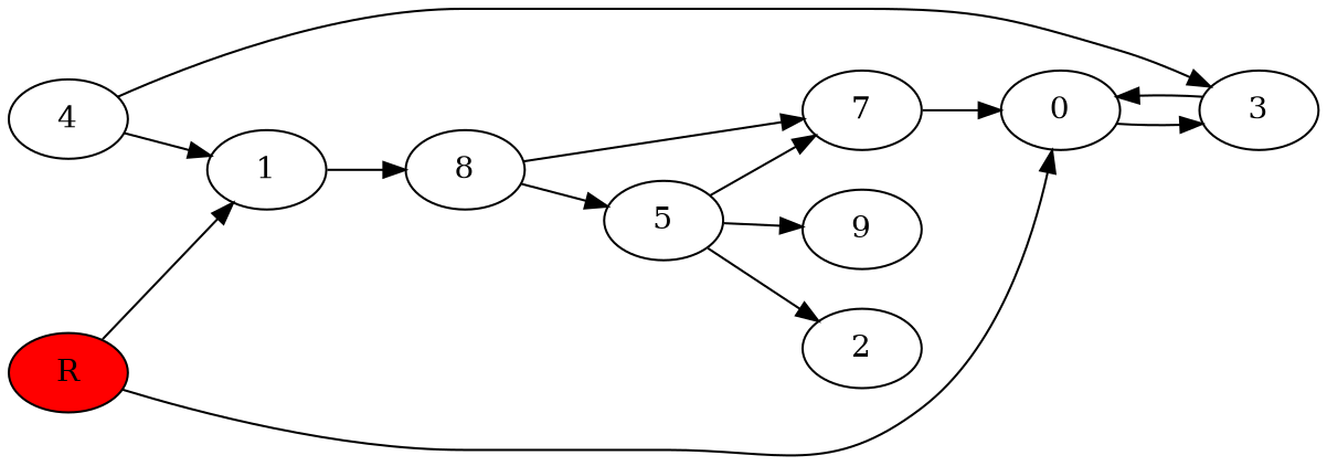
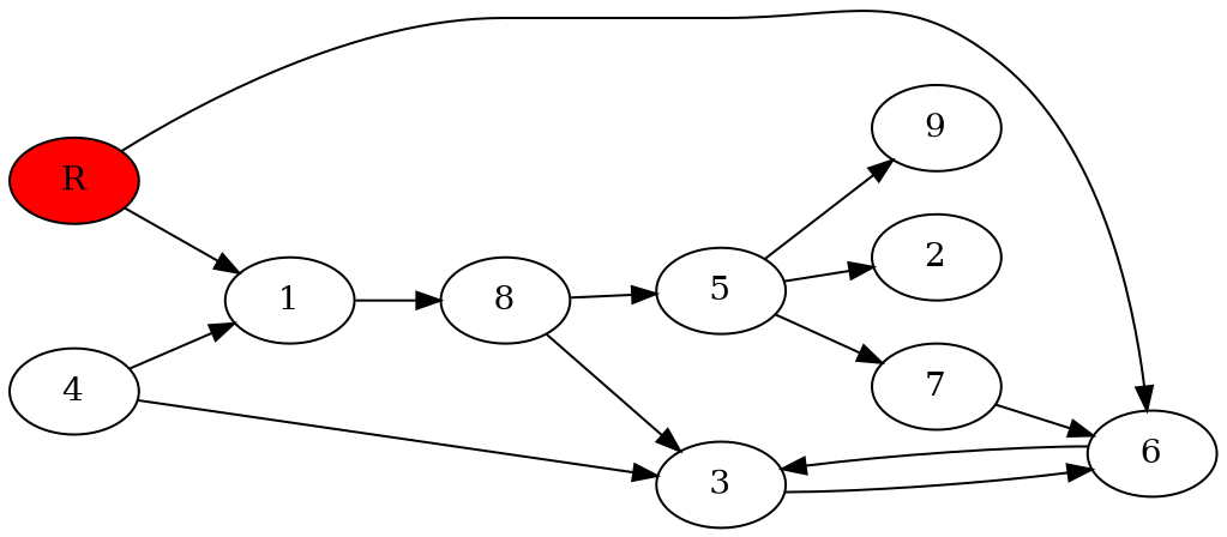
  digraph {
    rankdir=LR
    1
    8
    3
    5
-   6 [label=0]
+   6
    4
    2
    7
    9
    R [fillcolor="#ff0000" style=filled]
    1 -> 8
-   8 -> 7
+   8 -> 3
    8 -> 5
    3 -> 6
    5 -> 2
    5 -> 7
    5 -> 9
    6 -> 3
    4 -> 1
    4 -> 3
    7 -> 6
    R -> 1
    R -> 6
  }
